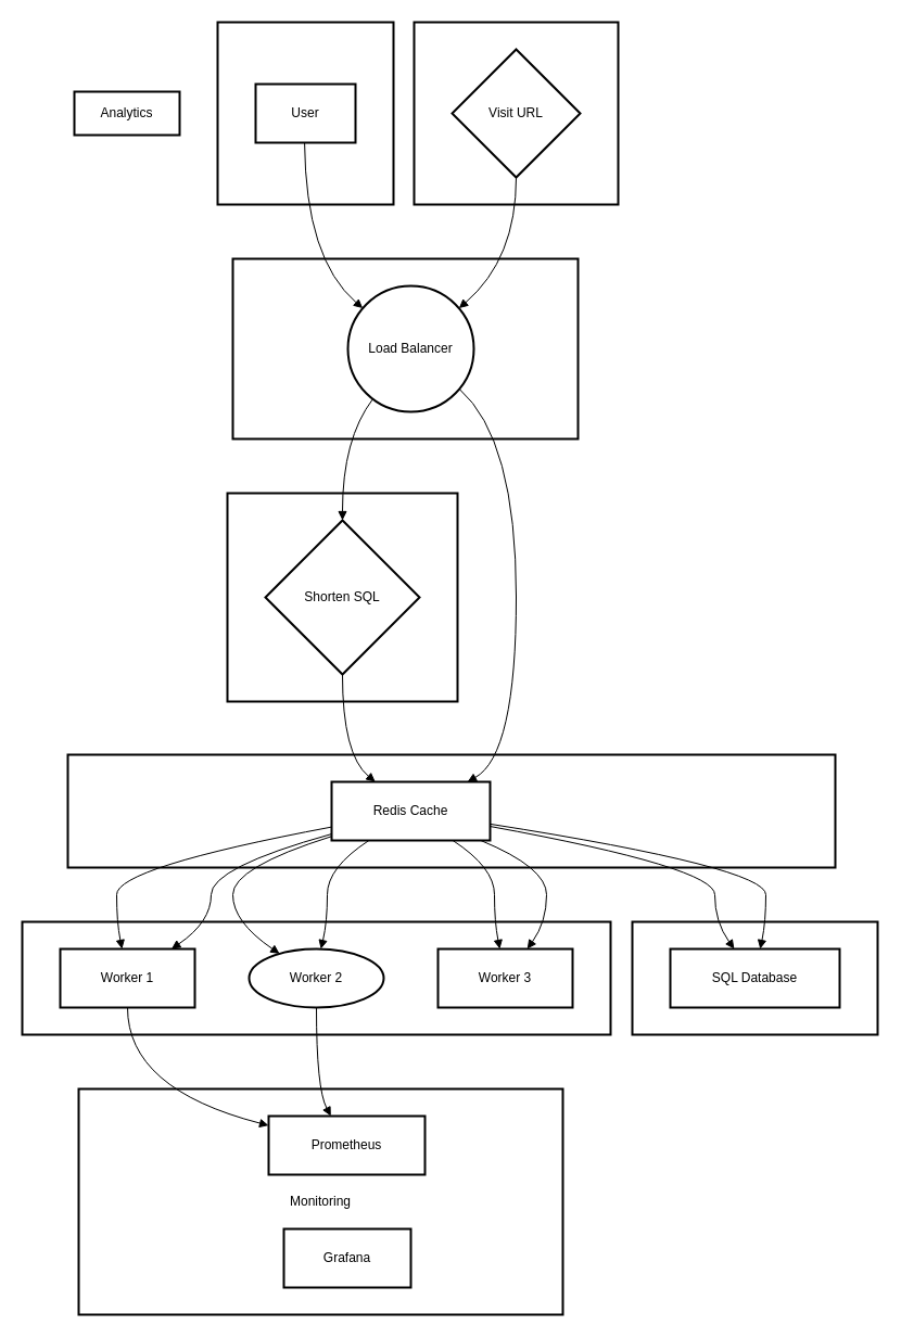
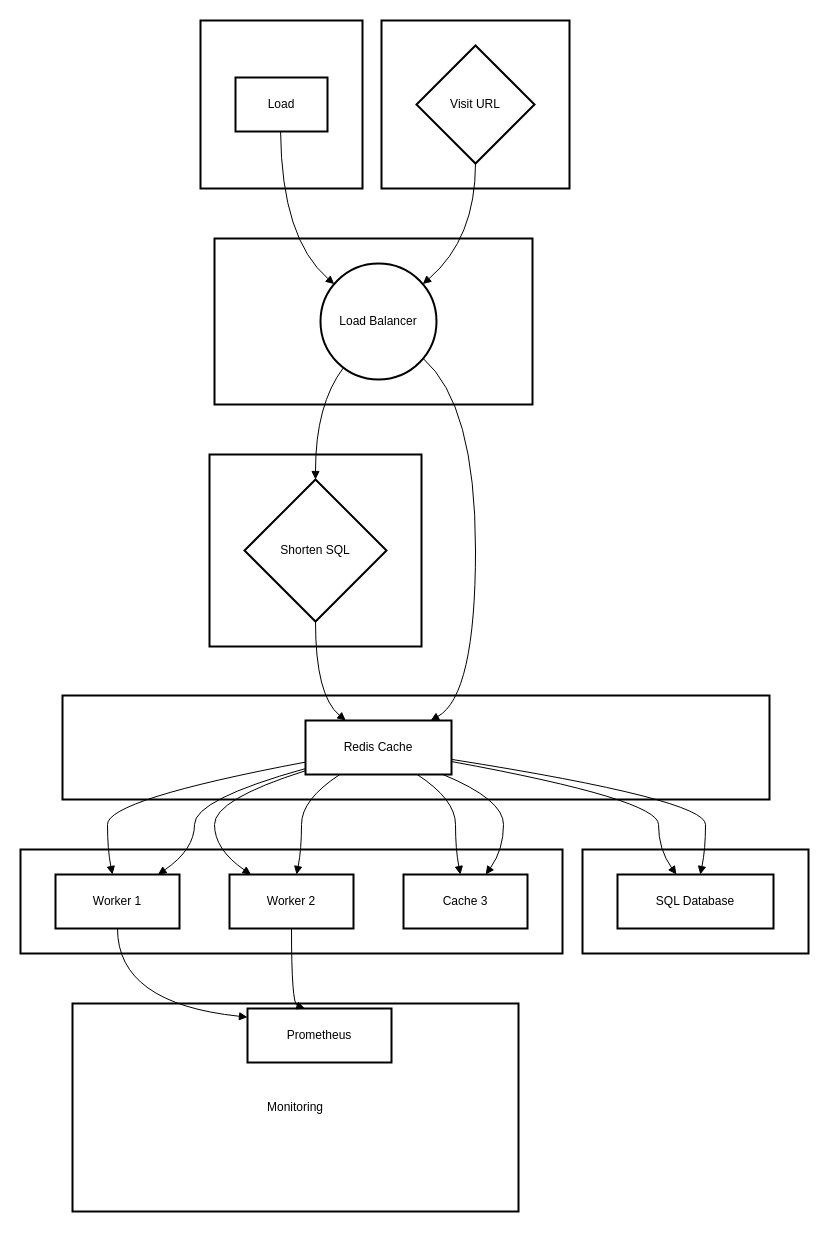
  <mxCell id="0" />
  <mxCell id="1" parent="0" />
- <mxCell id="2" value="Analytics" style="whiteSpace=wrap;strokeWidth=2;" vertex="1" parent="1"><mxGeometry x="68" y="84" width="97" height="40" as="geometry" /></mxCell>
  <mxCell id="3" value="Visit-URL" style="whiteSpace=wrap;strokeWidth=2;" vertex="1" parent="1"><mxGeometry x="381" y="20" width="188" height="168" as="geometry" /></mxCell>
  <mxCell id="4" value="Shorten-URL" style="whiteSpace=wrap;strokeWidth=2;" vertex="1" parent="1"><mxGeometry x="209" y="454" width="212" height="192" as="geometry" /></mxCell>
  <mxCell id="5" value="Users" style="whiteSpace=wrap;strokeWidth=2;" vertex="1" parent="1"><mxGeometry x="200" y="20" width="162" height="168" as="geometry" /></mxCell>
  <mxCell id="6" value="Monitoring" style="whiteSpace=wrap;strokeWidth=2;" vertex="1" parent="1"><mxGeometry x="72" y="1003" width="446" height="208" as="geometry" /></mxCell>
  <mxCell id="7" value="Worker" style="whiteSpace=wrap;strokeWidth=2;" vertex="1" parent="1"><mxGeometry x="20" y="849" width="542" height="104" as="geometry" /></mxCell>
  <mxCell id="8" value="Database" style="whiteSpace=wrap;strokeWidth=2;" vertex="1" parent="1"><mxGeometry x="582" y="849" width="226" height="104" as="geometry" /></mxCell>
  <mxCell id="9" value="Cache" style="whiteSpace=wrap;strokeWidth=2;" vertex="1" parent="1"><mxGeometry x="62" y="695" width="707" height="104" as="geometry" /></mxCell>
  <mxCell id="10" value="Load Balancer" style="whiteSpace=wrap;strokeWidth=2;" vertex="1" parent="1"><mxGeometry x="214" y="238" width="318" height="166" as="geometry" /></mxCell>
  <mxCell id="11" value="Load Balancer" style="ellipse;aspect=fixed;strokeWidth=2;whiteSpace=wrap;" vertex="1" parent="1"><mxGeometry x="320" y="263" width="116" height="116" as="geometry" /></mxCell>
  <mxCell id="12" value="Redis Cache" style="whiteSpace=wrap;strokeWidth=2;" vertex="1" parent="1"><mxGeometry x="305" y="720" width="146" height="54" as="geometry" /></mxCell>
  <mxCell id="13" value="SQL Database" style="whiteSpace=wrap;strokeWidth=2;" vertex="1" parent="1"><mxGeometry x="617" y="874" width="156" height="54" as="geometry" /></mxCell>
  <mxCell id="14" value="Worker 1" style="whiteSpace=wrap;strokeWidth=2;" vertex="1" parent="1"><mxGeometry x="55" y="874" width="124" height="54" as="geometry" /></mxCell>
- <mxCell id="15" value="Worker 2" style="ellipse;whiteSpace=wrap;strokeWidth=2;" vertex="1" parent="1"><mxGeometry x="229" y="874" width="124" height="54" as="geometry" /></mxCell>
- <mxCell id="16" value="Worker 3" style="whiteSpace=wrap;strokeWidth=2;" vertex="1" parent="1"><mxGeometry x="403" y="874" width="124" height="54" as="geometry" /></mxCell>
- <mxCell id="17" value="Prometheus" style="whiteSpace=wrap;strokeWidth=2;" vertex="1" parent="1"><mxGeometry x="247" y="1028" width="144" height="54" as="geometry" /></mxCell>
- <mxCell id="18" value="Grafana" style="whiteSpace=wrap;strokeWidth=2;" vertex="1" parent="1"><mxGeometry x="261" y="1132" width="117" height="54" as="geometry" /></mxCell>
- <mxCell id="19" value="User" style="whiteSpace=wrap;strokeWidth=2;" vertex="1" parent="1"><mxGeometry x="235" y="77" width="92" height="54" as="geometry" /></mxCell>
+ <mxCell id="15" value="Worker 2" style="whiteSpace=wrap;strokeWidth=2;" vertex="1" parent="1"><mxGeometry x="229" y="874" width="124" height="54" as="geometry" /></mxCell>
+ <mxCell id="16" value="Cache 3" style="whiteSpace=wrap;strokeWidth=2;" vertex="1" parent="1"><mxGeometry x="403" y="874" width="124" height="54" as="geometry" /></mxCell>
+ <mxCell id="17" value="Prometheus" style="whiteSpace=wrap;strokeWidth=2;" vertex="1" parent="1"><mxGeometry x="247" y="1008" width="144" height="54" as="geometry" /></mxCell>
+ <mxCell id="19" value="Load" style="whiteSpace=wrap;strokeWidth=2;" vertex="1" parent="1"><mxGeometry x="235" y="77" width="92" height="54" as="geometry" /></mxCell>
  <mxCell id="20" value="Shorten SQL" style="rhombus;strokeWidth=2;whiteSpace=wrap;" vertex="1" parent="1"><mxGeometry x="244" y="479" width="142" height="142" as="geometry" /></mxCell>
  <mxCell id="21" value="Visit URL" style="rhombus;strokeWidth=2;whiteSpace=wrap;" vertex="1" parent="1"><mxGeometry x="416" y="45" width="118" height="118" as="geometry" /></mxCell>
  <mxCell id="22" value="" style="curved=1;startArrow=none;endArrow=block;exitX=0.49;exitY=1;entryX=0;entryY=0.07;" edge="1" parent="1" source="19" target="11"><mxGeometry relative="1" as="geometry"><Array as="points"><mxPoint x="281" y="238" /></Array></mxGeometry></mxCell>
  <mxCell id="23" value="" style="curved=1;startArrow=none;endArrow=block;exitX=0.12;exitY=1;entryX=0.5;entryY=0;" edge="1" parent="1" source="11" target="20"><mxGeometry relative="1" as="geometry"><Array as="points"><mxPoint x="315" y="404" /></Array></mxGeometry></mxCell>
  <mxCell id="24" value="" style="curved=1;startArrow=none;endArrow=block;exitX=0.5;exitY=1;entryX=0.28;entryY=0.01;" edge="1" parent="1" source="20" target="12"><mxGeometry relative="1" as="geometry"><Array as="points"><mxPoint x="315" y="695" /></Array></mxGeometry></mxCell>
  <mxCell id="25" value="" style="curved=1;startArrow=none;endArrow=block;exitX=1;exitY=0.76;entryX=0.38;entryY=0.01;" edge="1" parent="1" source="12" target="13"><mxGeometry relative="1" as="geometry"><Array as="points"><mxPoint x="658" y="799" /><mxPoint x="658" y="849" /></Array></mxGeometry></mxCell>
  <mxCell id="26" value="" style="curved=1;startArrow=none;endArrow=block;exitX=0;exitY=0.77;entryX=0.46;entryY=0.01;" edge="1" parent="1" source="12" target="14"><mxGeometry relative="1" as="geometry"><Array as="points"><mxPoint x="107" y="799" /><mxPoint x="107" y="849" /></Array></mxGeometry></mxCell>
  <mxCell id="27" value="" style="curved=1;startArrow=none;endArrow=block;exitX=0;exitY=0.93;entryX=0.18;entryY=0.01;" edge="1" parent="1" source="12" target="15"><mxGeometry relative="1" as="geometry"><Array as="points"><mxPoint x="214" y="799" /><mxPoint x="214" y="849" /></Array></mxGeometry></mxCell>
  <mxCell id="28" value="" style="curved=1;startArrow=none;endArrow=block;exitX=0.77;exitY=1.01;entryX=0.46;entryY=0.01;" edge="1" parent="1" source="12" target="16"><mxGeometry relative="1" as="geometry"><Array as="points"><mxPoint x="455" y="799" /><mxPoint x="455" y="849" /></Array></mxGeometry></mxCell>
  <mxCell id="29" value="" style="curved=1;startArrow=none;endArrow=block;exitX=0.5;exitY=1;entryX=1;entryY=0.07;" edge="1" parent="1" source="21" target="11"><mxGeometry relative="1" as="geometry"><Array as="points"><mxPoint x="475" y="238" /></Array></mxGeometry></mxCell>
  <mxCell id="30" value="" style="curved=1;startArrow=none;endArrow=block;exitX=1;exitY=0.92;entryX=0.85;entryY=0.01;" edge="1" parent="1" source="11" target="12"><mxGeometry relative="1" as="geometry"><Array as="points"><mxPoint x="475" y="404" /><mxPoint x="475" y="695" /></Array></mxGeometry></mxCell>
  <mxCell id="31" value="" style="curved=1;startArrow=none;endArrow=block;exitX=1;exitY=0.72;entryX=0.53;entryY=0.01;" edge="1" parent="1" source="12" target="13"><mxGeometry relative="1" as="geometry"><Array as="points"><mxPoint x="705" y="799" /><mxPoint x="705" y="849" /></Array></mxGeometry></mxCell>
  <mxCell id="32" value="" style="curved=1;startArrow=none;endArrow=block;exitX=0;exitY=0.89;entryX=0.82;entryY=0.01;" edge="1" parent="1" source="12" target="14"><mxGeometry relative="1" as="geometry"><Array as="points"><mxPoint x="194" y="799" /><mxPoint x="194" y="849" /></Array></mxGeometry></mxCell>
  <mxCell id="33" value="" style="curved=1;startArrow=none;endArrow=block;exitX=0.23;exitY=1.01;entryX=0.54;entryY=0.01;" edge="1" parent="1" source="12" target="15"><mxGeometry relative="1" as="geometry"><Array as="points"><mxPoint x="301" y="799" /><mxPoint x="301" y="849" /></Array></mxGeometry></mxCell>
  <mxCell id="34" value="" style="curved=1;startArrow=none;endArrow=block;exitX=0.95;exitY=1.01;entryX=0.66;entryY=0.01;" edge="1" parent="1" source="12" target="16"><mxGeometry relative="1" as="geometry"><Array as="points"><mxPoint x="503" y="799" /><mxPoint x="503" y="849" /></Array></mxGeometry></mxCell>
  <mxCell id="35" value="" style="curved=1;startArrow=none;endArrow=block;exitX=0.5;exitY=1.01;entryX=0;entryY=0.16;" edge="1" parent="1" source="14" target="17"><mxGeometry relative="1" as="geometry"><Array as="points"><mxPoint x="117" y="1003" /></Array></mxGeometry></mxCell>
  <mxCell id="36" value="" style="curved=1;startArrow=none;endArrow=block;exitX=0.5;exitY=1.01;entryX=0.4;entryY=0.01;" edge="1" parent="1" source="15" target="17"><mxGeometry relative="1" as="geometry"><Array as="points"><mxPoint x="291" y="1003" /></Array></mxGeometry></mxCell>
